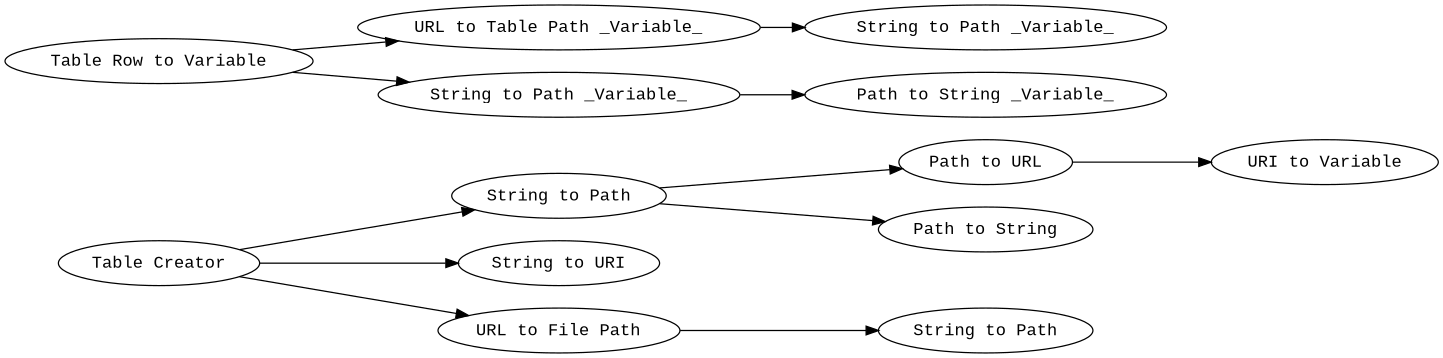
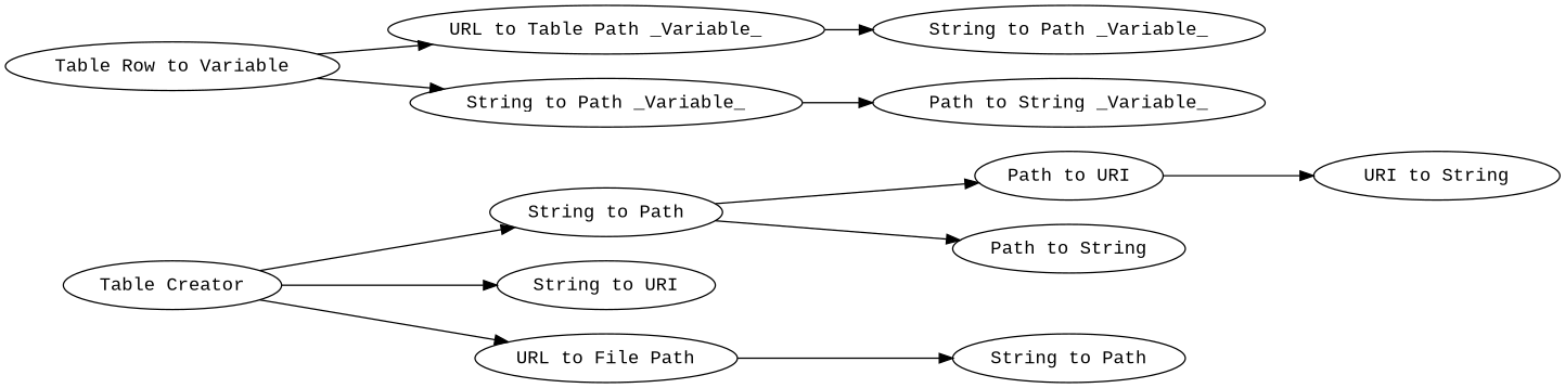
  digraph {
    fontname="Liberation Mono"
    rankdir=LR
    node [fontname="Liberation Mono"]
    edge [fontname="Liberation Mono"]
-   n1 [label="Path to URL"]
-   n2 [label="URI to Variable"]
+   n1 [label="Path to URI"]
+   n2 [label="URI to String"]
    n3 [label="Table Creator"]
    n4 [label="String to Path"]
    n5 [label="String to URI"]
    n6 [label="URL to File Path"]
    n7 [label="Path to String"]
    n8 [label="String to Path"]
    n9 [label="Table Row to Variable"]
    n10 [label="URL to Table Path _Variable_"]
    n11 [label="String to Path _Variable_"]
    n12 [label="String to Path _Variable_"]
    n13 [label="Path to String _Variable_"]
    n1 -> n2
    n3 -> n4
    n3 -> n5
    n3 -> n6
    n4 -> n1
    n4 -> n7
    n6 -> n8
    n9 -> n10
    n9 -> n11
    n10 -> n12
    n11 -> n13
  }
